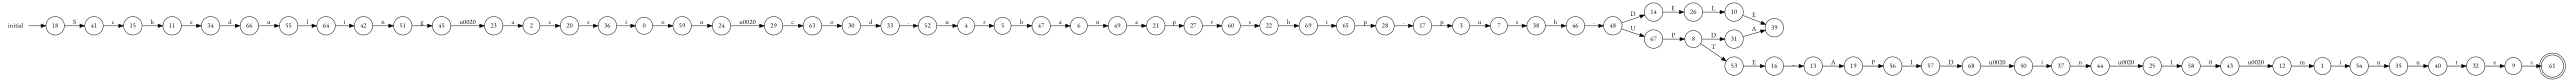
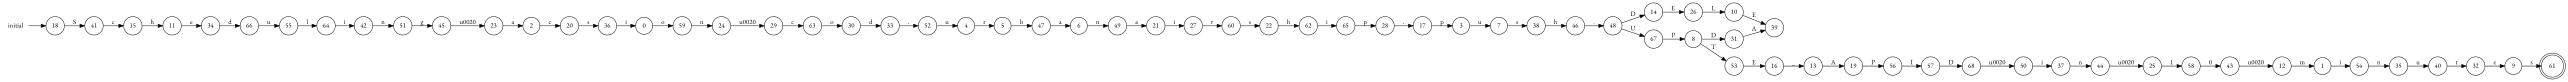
  digraph {
    fontname="EB Garamond"
    rankdir=LR
    node [fontname="EB Garamond" shape=circle]
    edge [fontname="EB Garamond"]
    0
    59
    24
    29
    1
    54
    35
    40
    2
    20
    36
    3
    7
    38
    46
    4
    5
    47
    6
    49
    21
    27
    48
    8
    31
    53
    39
    61 [shape=doublecircle]
    9
    10
    16
    11
    34
    66
    55
    12
    13
    19
    56
    57
    14
    26
    15
    17
    18
    41
    initial [shape=plaintext]
    68
    60
    22
-   62 [label=69]
+   62
    65
    28
    23
    63
    30
    25
    58
    43
    33
    52
    32
    64
    37
    44
    67
    42
    51
    45
    50
    0 -> 59 [label=o]
    59 -> 24 [label=n]
    24 -> 29 [label="\u0020"]
    29 -> 63 [label=c]
    1 -> 54 [label=i]
    54 -> 35 [label=n]
    35 -> 40 [label=u]
    40 -> 32 [label=t]
    2 -> 20 [label=c]
    20 -> 36 [label=s]
    36 -> 0 [label=i]
    3 -> 7 [label=u]
    7 -> 38 [label=s]
    38 -> 46 [label=h]
    46 -> 48 [label="."]
    4 -> 5 [label=r]
    5 -> 47 [label=b]
    47 -> 6 [label=a]
    6 -> 49 [label=n]
    49 -> 21 [label=a]
-   21 -> 27 [label=p]
+   21 -> 27 [label=i]
    27 -> 60 [label=r]
    48 -> 14 [label=D]
    48 -> 67 [label=U]
    8 -> 31 [label=D]
    8 -> 53 [label=T]
    31 -> 39 [label=A]
    53 -> 16 [label=E]
    9 -> 61 [label=s]
    10 -> 39 [label=E]
    16 -> 13 [label=_]
    11 -> 34 [label=e]
    34 -> 66 [label=d]
    66 -> 55 [label=u]
    55 -> 64 [label=l]
    12 -> 1 [label=m]
    13 -> 19 [label=A]
    19 -> 56 [label=P]
    56 -> 57 [label=I]
    57 -> 68 [label=D]
    14 -> 26 [label=E]
    26 -> 10 [label=L]
    15 -> 11 [label=h]
    17 -> 3 [label=p]
    18 -> 41 [label=S]
    41 -> 15 [label=c]
    initial -> 18
    68 -> 50 [label="\u0020"]
    60 -> 22 [label=s]
    22 -> 62 [label=h]
    62 -> 65 [label=i]
    65 -> 28 [label=p]
    28 -> 17 [label="."]
    23 -> 2 [label=a]
    63 -> 30 [label=o]
    30 -> 33 [label=d]
    25 -> 58 [label=1]
    58 -> 43 [label=0]
    43 -> 12 [label="\u0020"]
    33 -> 52 [label="."]
    52 -> 4 [label=u]
    32 -> 9 [label=e]
    64 -> 42 [label=i]
    37 -> 44 [label=n]
    44 -> 25 [label="\u0020"]
    67 -> 8 [label=P]
    42 -> 51 [label=n]
    51 -> 45 [label=g]
    45 -> 23 [label="\u0020"]
    50 -> 37 [label=i]
  }
